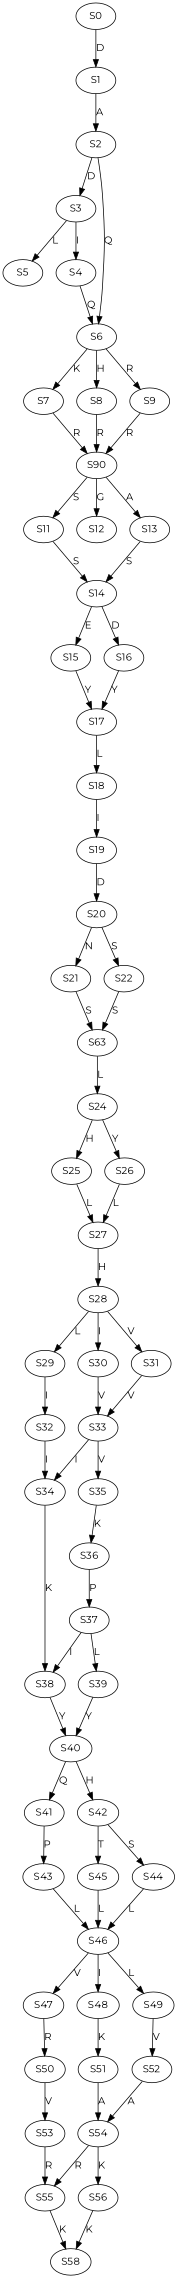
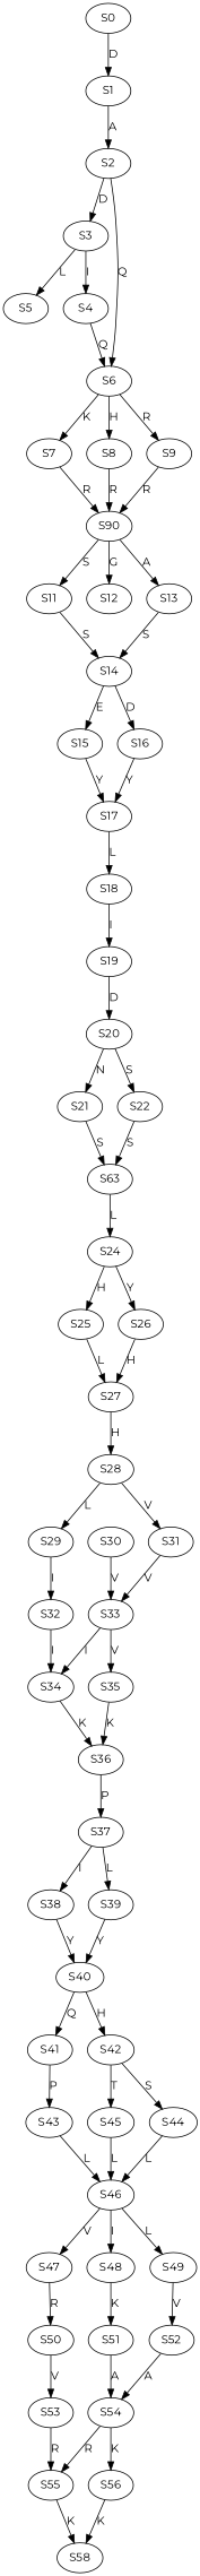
  strict digraph {
    fontname=Montserrat
    node [fontname=Montserrat]
    edge [fontname=Montserrat]
    S0
    S1
    S2
    S3
    S6
    S4
    S5
    S7
    S8
    S9
    n11 [label=S90]
    S11
    S12
    S13
    S14
    S15
    S16
    S17
    S18
    S19
    S20
    S21
    S22
    n24 [label=S63]
    S24
    S25
    S26
    S27
    S28
    S29
    S30
    S31
    S32
    S33
    S34
    S35
    S36
    S37
    S38
    S39
    S40
    S41
    S42
    S43
    S44
    S45
    S46
    S47
    S48
    S49
    S50
    S51
    S52
    S53
    S54
    S55
    S56
    S58
    S0 -> S1 [label=D]
    S1 -> S2 [label=A]
    S2 -> S3 [label=D]
    S2 -> S6 [label=Q]
    S3 -> S4 [label=I]
    S3 -> S5 [label=L]
    S6 -> S7 [label=K]
    S6 -> S8 [label=H]
    S6 -> S9 [label=R]
    S4 -> S6 [label=Q]
    S7 -> n11 [label=R]
    S8 -> n11 [label=R]
    S9 -> n11 [label=R]
    n11 -> S11 [label=S]
    n11 -> S12 [label=G]
    n11 -> S13 [label=A]
    S11 -> S14 [label=S]
    S13 -> S14 [label=S]
    S14 -> S15 [label=E]
    S14 -> S16 [label=D]
    S15 -> S17 [label=Y]
    S16 -> S17 [label=Y]
    S17 -> S18 [label=L]
    S18 -> S19 [label=I]
    S19 -> S20 [label=D]
    S20 -> S21 [label=N]
    S20 -> S22 [label=S]
    S21 -> n24 [label=S]
    S22 -> n24 [label=S]
    n24 -> S24 [label=L]
    S24 -> S25 [label=H]
    S24 -> S26 [label=Y]
    S25 -> S27 [label=L]
-   S26 -> S27 [label=L]
+   S26 -> S27 [label=H]
    S27 -> S28 [label=H]
    S28 -> S29 [label=L]
-   S28 -> S30 [label=I]
    S28 -> S31 [label=V]
    S29 -> S32 [label=I]
    S30 -> S33 [label=V]
    S31 -> S33 [label=V]
    S32 -> S34 [label=I]
    S33 -> S34 [label=I]
    S33 -> S35 [label=V]
-   S34 -> S38 [label=K]
+   S34 -> S36 [label=K]
    S35 -> S36 [label=K]
    S36 -> S37 [label=P]
    S37 -> S38 [label=I]
    S37 -> S39 [label=L]
    S38 -> S40 [label=Y]
    S39 -> S40 [label=Y]
    S40 -> S41 [label=Q]
    S40 -> S42 [label=H]
    S41 -> S43 [label=P]
    S42 -> S44 [label=S]
    S42 -> S45 [label=T]
    S43 -> S46 [label=L]
    S44 -> S46 [label=L]
    S45 -> S46 [label=L]
    S46 -> S47 [label=V]
    S46 -> S48 [label=I]
    S46 -> S49 [label=L]
    S47 -> S50 [label=R]
    S48 -> S51 [label=K]
    S49 -> S52 [label=V]
    S50 -> S53 [label=V]
    S51 -> S54 [label=A]
    S52 -> S54 [label=A]
    S53 -> S55 [label=R]
    S54 -> S55 [label=R]
    S54 -> S56 [label=K]
    S55 -> S58 [label=K]
    S56 -> S58 [label=K]
  }
